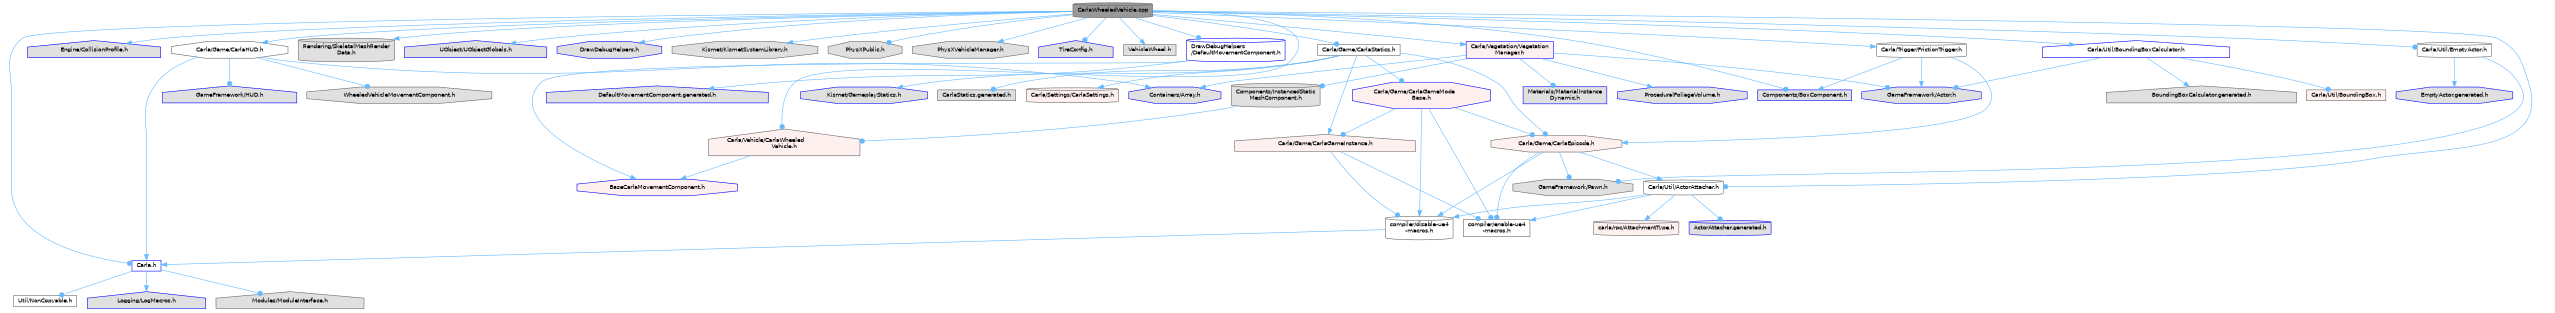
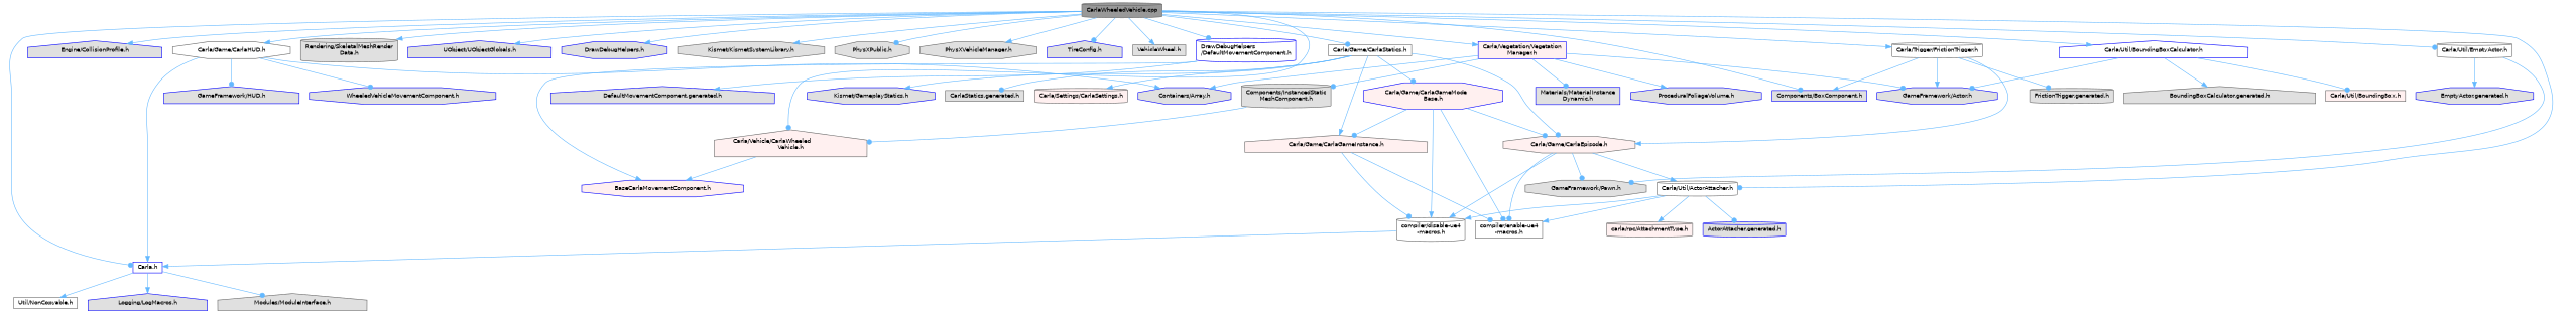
  digraph {
    node [color=gray40 fillcolor="#E0E0E0" fontname=Helvetica fontsize=10 shape=octagon style=filled]
    edge [arrowhead=normal color=steelblue1 fontname=Helvetica fontsize=10 labelfontname=Helvetica labelfontsize=10 style=solid]
    n1 [fillcolor=grey60 fontcolor=black height=0.2 label="CarlaWheeledVehicle.cpp" shape=cylinder width=0.4]
    n2 [color=blue height=0.2 label="Components/BoxComponent.h" shape=box width=0.4]
    n3 [color=blue height=0.2 label="Engine/CollisionProfile.h" shape=house width=0.4]
    n4 [color=blue fillcolor=white height=0.2 label="DrawDebugHelpers\l/DefaultMovementComponent.h" shape=cylinder width=0.4]
    n5 [height=0.2 label="Rendering/SkeletalMeshRender\lData.h" shape=cylinder width=0.4]
    n6 [color=blue height=0.2 label="UObject/UObjectGlobals.h" shape=house width=0.4]
    n7 [color=blue height=0.2 label="DrawDebugHelpers.h" width=0.4]
    n8 [height=0.2 label="Kismet/KismetSystemLibrary.h" width=0.4]
    n9 [height=0.2 label="PhysXPublic.h" width=0.4]
    n10 [height=0.2 label="PhysXVehicleManager.h" width=0.4]
    n11 [color=blue height=0.2 label="TireConfig.h" shape=house width=0.4]
    n12 [height=0.2 label="VehicleWheel.h" shape=box width=0.4]
    n13 [color=blue fillcolor=white height=0.2 label="Carla.h" shape=box width=0.4]
    n14 [fillcolor=white height=0.2 label="Carla/Game/CarlaHUD.h" width=0.4]
    n15 [fillcolor=white height=0.2 label="Carla/Game/CarlaStatics.h" shape=box width=0.4]
    n16 [fillcolor=white height=0.2 label="Carla/Util/ActorAttacher.h" shape=cylinder width=0.4]
    n17 [fillcolor=white height=0.2 label="Carla/Trigger/FrictionTrigger.h" shape=cylinder width=0.4]
    n18 [fillcolor=white height=0.2 label="Carla/Util/EmptyActor.h" shape=cylinder width=0.4]
    n19 [color=blue fillcolor=white height=0.2 label="Carla/Util/BoundingBoxCalculator.h" shape=house width=0.4]
    n20 [color=blue fillcolor="#FFF0F0" height=0.2 label="Carla/Vegetation/Vegetation\lManager.h" shape=box width=0.4]
    n21 [fillcolor="#FFF0F0" height=0.2 label="Carla/Vehicle/CarlaWheeled\lVehicle.h" shape=house width=0.4]
    n22 [color=blue fillcolor="#FFF0F0" height=0.2 label="BaseCarlaMovementComponent.h" width=0.4]
    n23 [color=blue height=0.2 label="DefaultMovementComponent.generated.h" shape=house width=0.4]
    n24 [fillcolor=white height=0.2 label="Util/NonCopyable.h" shape=box width=0.4]
    n25 [color=blue height=0.2 label="Logging/LogMacros.h" shape=house width=0.4]
    n26 [height=0.2 label="Modules/ModuleInterface.h" shape=house width=0.4]
    n27 [color=blue height=0.2 label="Containers/Array.h" width=0.4]
    n28 [color=blue height=0.2 label="GameFramework/HUD.h" shape=house width=0.4]
-   n29 [height=0.2 label="WheeledVehicleMovementComponent.h" width=0.4]
+   n29 [color=blue height=0.2 label="WheeledVehicleMovementComponent.h" width=0.4]
    n30 [fillcolor="#FFF0F0" height=0.2 label="Carla/Game/CarlaEpisode.h" width=0.4]
    n31 [fillcolor="#FFF0F0" height=0.2 label="Carla/Game/CarlaGameInstance.h" shape=house width=0.4]
    n32 [color=blue fillcolor="#FFF0F0" height=0.2 label="Carla/Game/CarlaGameMode\lBase.h" width=0.4]
    n33 [fillcolor="#FFF0F0" height=0.2 label="Carla/Settings/CarlaSettings.h" shape=cylinder width=0.4]
    n34 [color=blue height=0.2 label="Kismet/GameplayStatics.h" width=0.4]
    n35 [height=0.2 label="CarlaStatics.generated.h" shape=box width=0.4]
    n36 [fillcolor=white height=0.2 label="compiler/disable-ue4\l-macros.h" shape=cylinder width=0.4]
    n37 [fillcolor=white height=0.2 label="compiler/enable-ue4\l-macros.h" shape=box width=0.4]
    n38 [fillcolor="#FFF0F0" height=0.2 label="carla/rpc/AttachmentType.h" shape=cylinder width=0.4]
    n39 [color=blue height=0.2 label="ActorAttacher.generated.h" shape=cylinder width=0.4]
    n40 [color=blue height=0.2 label="GameFramework/Actor.h" width=0.4]
+   n41 [height=0.2 label="FrictionTrigger.generated.h" shape=cylinder width=0.4]
    n42 [height=0.2 label="GameFramework/Pawn.h" width=0.4]
    n43 [color=blue height=0.2 label="EmptyActor.generated.h" width=0.4]
    n44 [fillcolor="#FFF0F0" height=0.2 label="Carla/Util/BoundingBox.h" shape=box width=0.4]
    n45 [height=0.2 label="BoundingBoxCalculator.generated.h" shape=house width=0.4]
    n46 [color=blue height=0.2 label="ProceduralFoliageVolume.h" width=0.4]
    n47 [height=0.2 label="Components/InstancedStatic\lMeshComponent.h" shape=cylinder width=0.4]
    n48 [color=blue height=0.2 label="Materials/MaterialInstance\lDynamic.h" shape=box width=0.4]
    n1 -> n2 [arrowhead=dot]
    n1 -> n3
    n1 -> n4 [arrowhead=dot]
    n1 -> n5
    n1 -> n6
    n1 -> n7
    n1 -> n8
    n1 -> n9 [arrowhead=dot]
    n1 -> n10
    n1 -> n11 [arrowhead=dot]
    n1 -> n12
    n1 -> n13 [arrowhead=dot]
    n1 -> n14
    n1 -> n15 [arrowhead=dot]
    n1 -> n16 [arrowhead=dot]
    n1 -> n17
    n1 -> n18 [arrowhead=dot]
    n1 -> n19
    n1 -> n20
    n1 -> n21 [arrowhead=dot]
    n4 -> n22
    n4 -> n23
-   n13 -> n24 [arrowhead=dot]
+   n13 -> n24
    n13 -> n25
    n13 -> n26 [arrowhead=dot]
    n14 -> n13
    n14 -> n27
    n14 -> n28 [arrowhead=dot]
    n14 -> n29 [arrowhead=dot]
    n15 -> n30 [arrowhead=dot]
    n15 -> n31
    n15 -> n32 [arrowhead=dot]
    n15 -> n33
    n15 -> n34
    n15 -> n35 [arrowhead=dot]
    n16 -> n36
    n16 -> n37
    n16 -> n38
    n16 -> n39 [arrowhead=dot]
    n17 -> n2
    n17 -> n30
    n17 -> n40
+   n17 -> n41 [arrowhead=dot]
    n18 -> n42 [arrowhead=dot]
    n18 -> n43
    n19 -> n40 [arrowhead=dot]
    n19 -> n44 [arrowhead=dot]
    n19 -> n45
    n20 -> n27
    n20 -> n40 [arrowhead=dot]
    n20 -> n46
    n20 -> n47 [arrowhead=dot]
    n20 -> n48 [arrowhead=dot]
    n21 -> n22
    n30 -> n16
    n30 -> n36
    n30 -> n37 [arrowhead=dot]
    n30 -> n42 [arrowhead=dot]
    n31 -> n36 [arrowhead=dot]
    n31 -> n37 [arrowhead=dot]
    n32 -> n30 [arrowhead=dot]
    n32 -> n31 [arrowhead=dot]
    n32 -> n36
    n32 -> n37 [arrowhead=dot]
    n36 -> n13
    n47 -> n21 [arrowhead=dot]
  }
